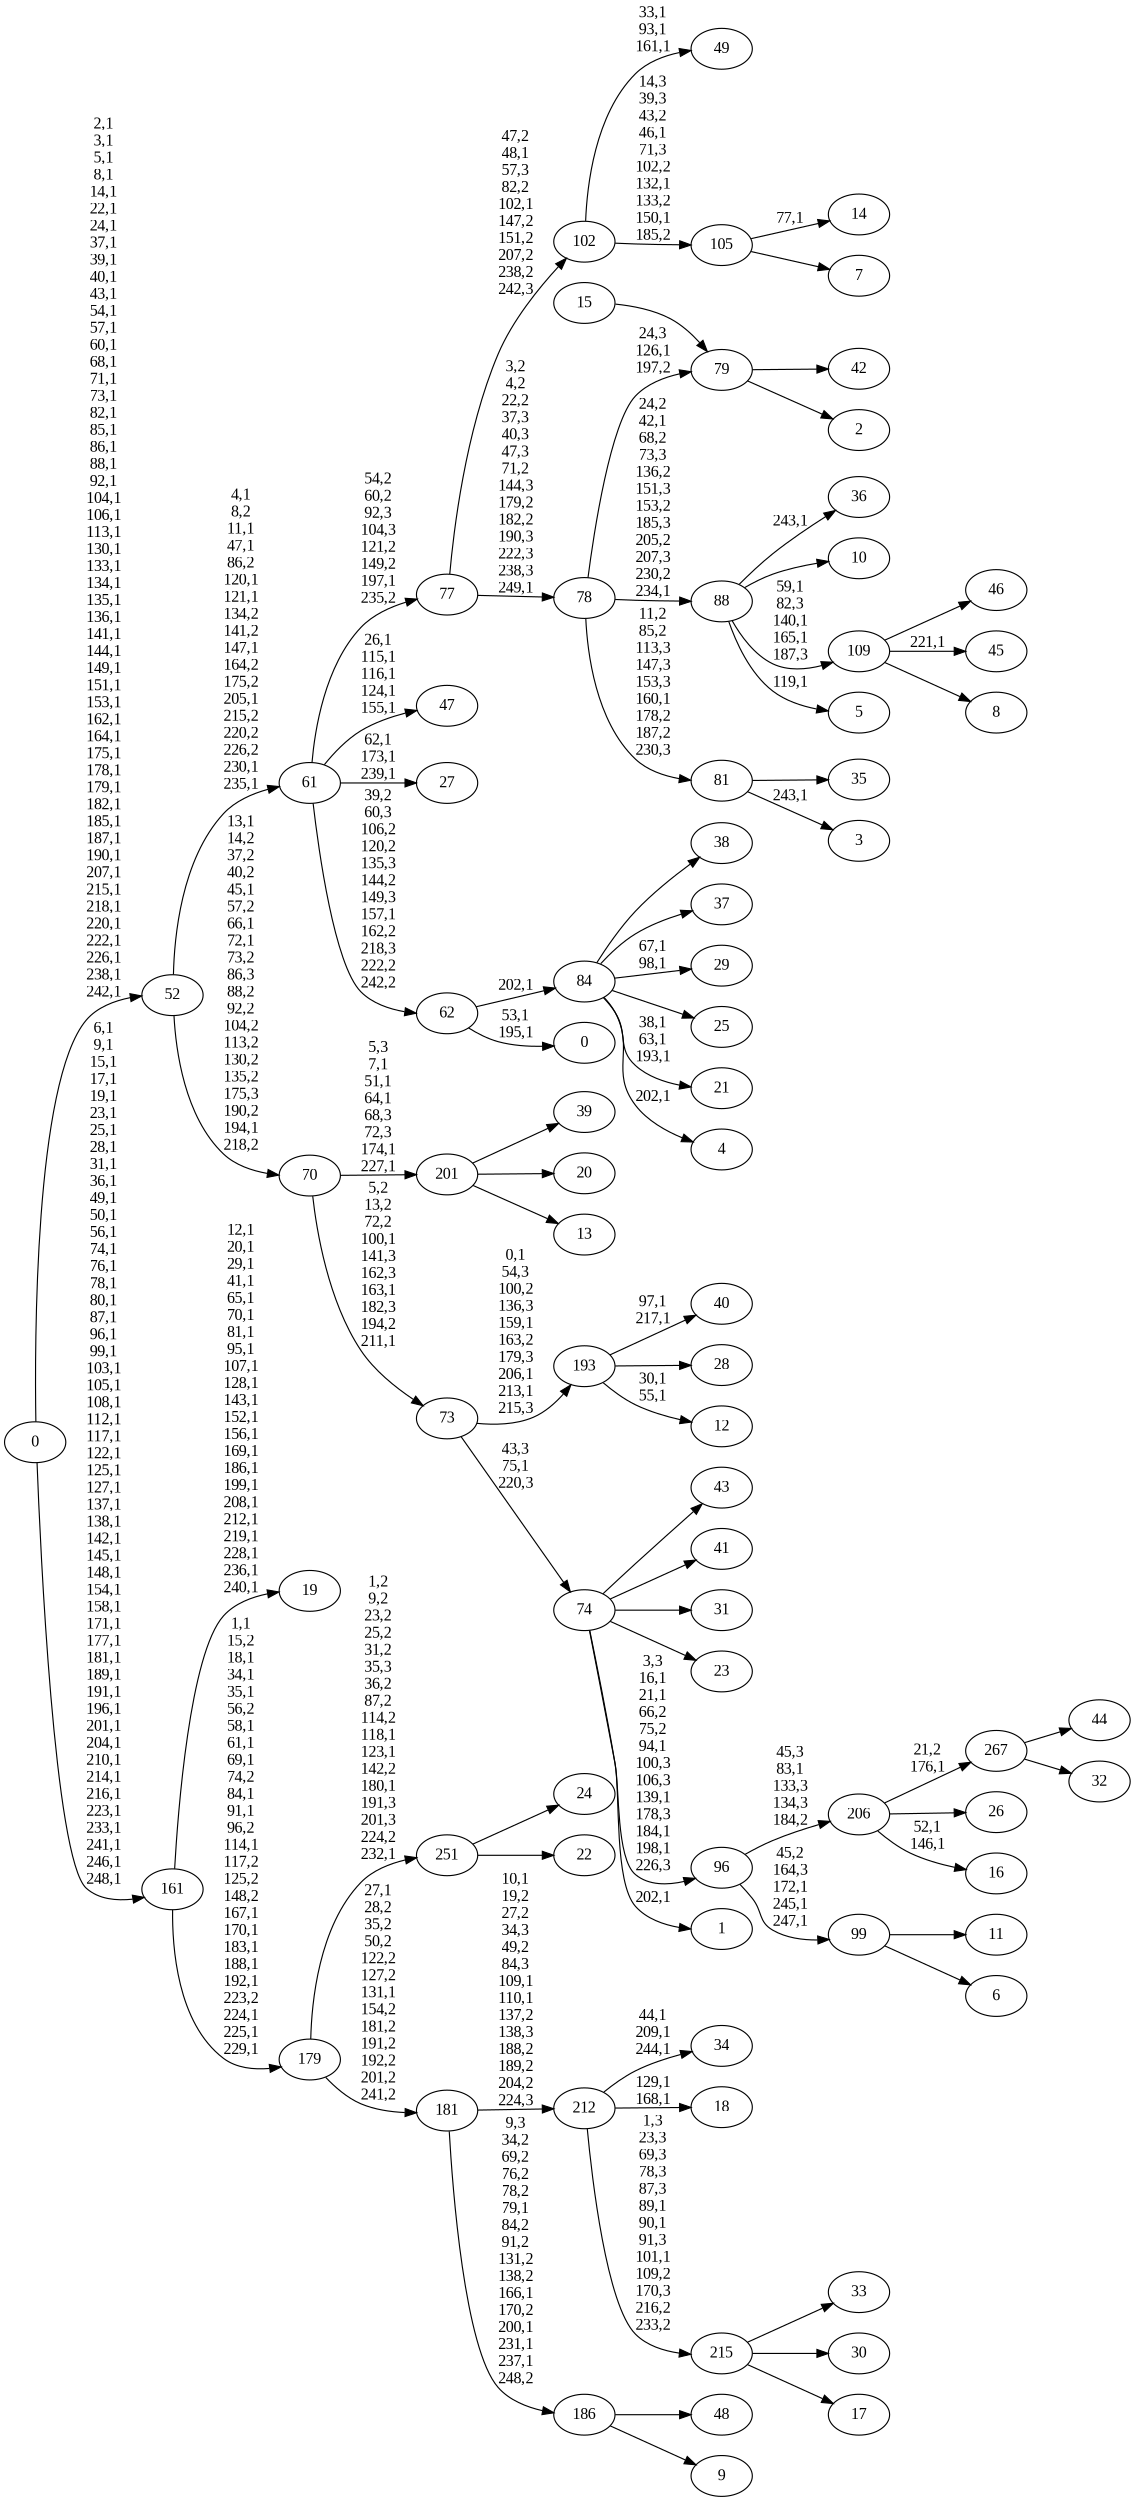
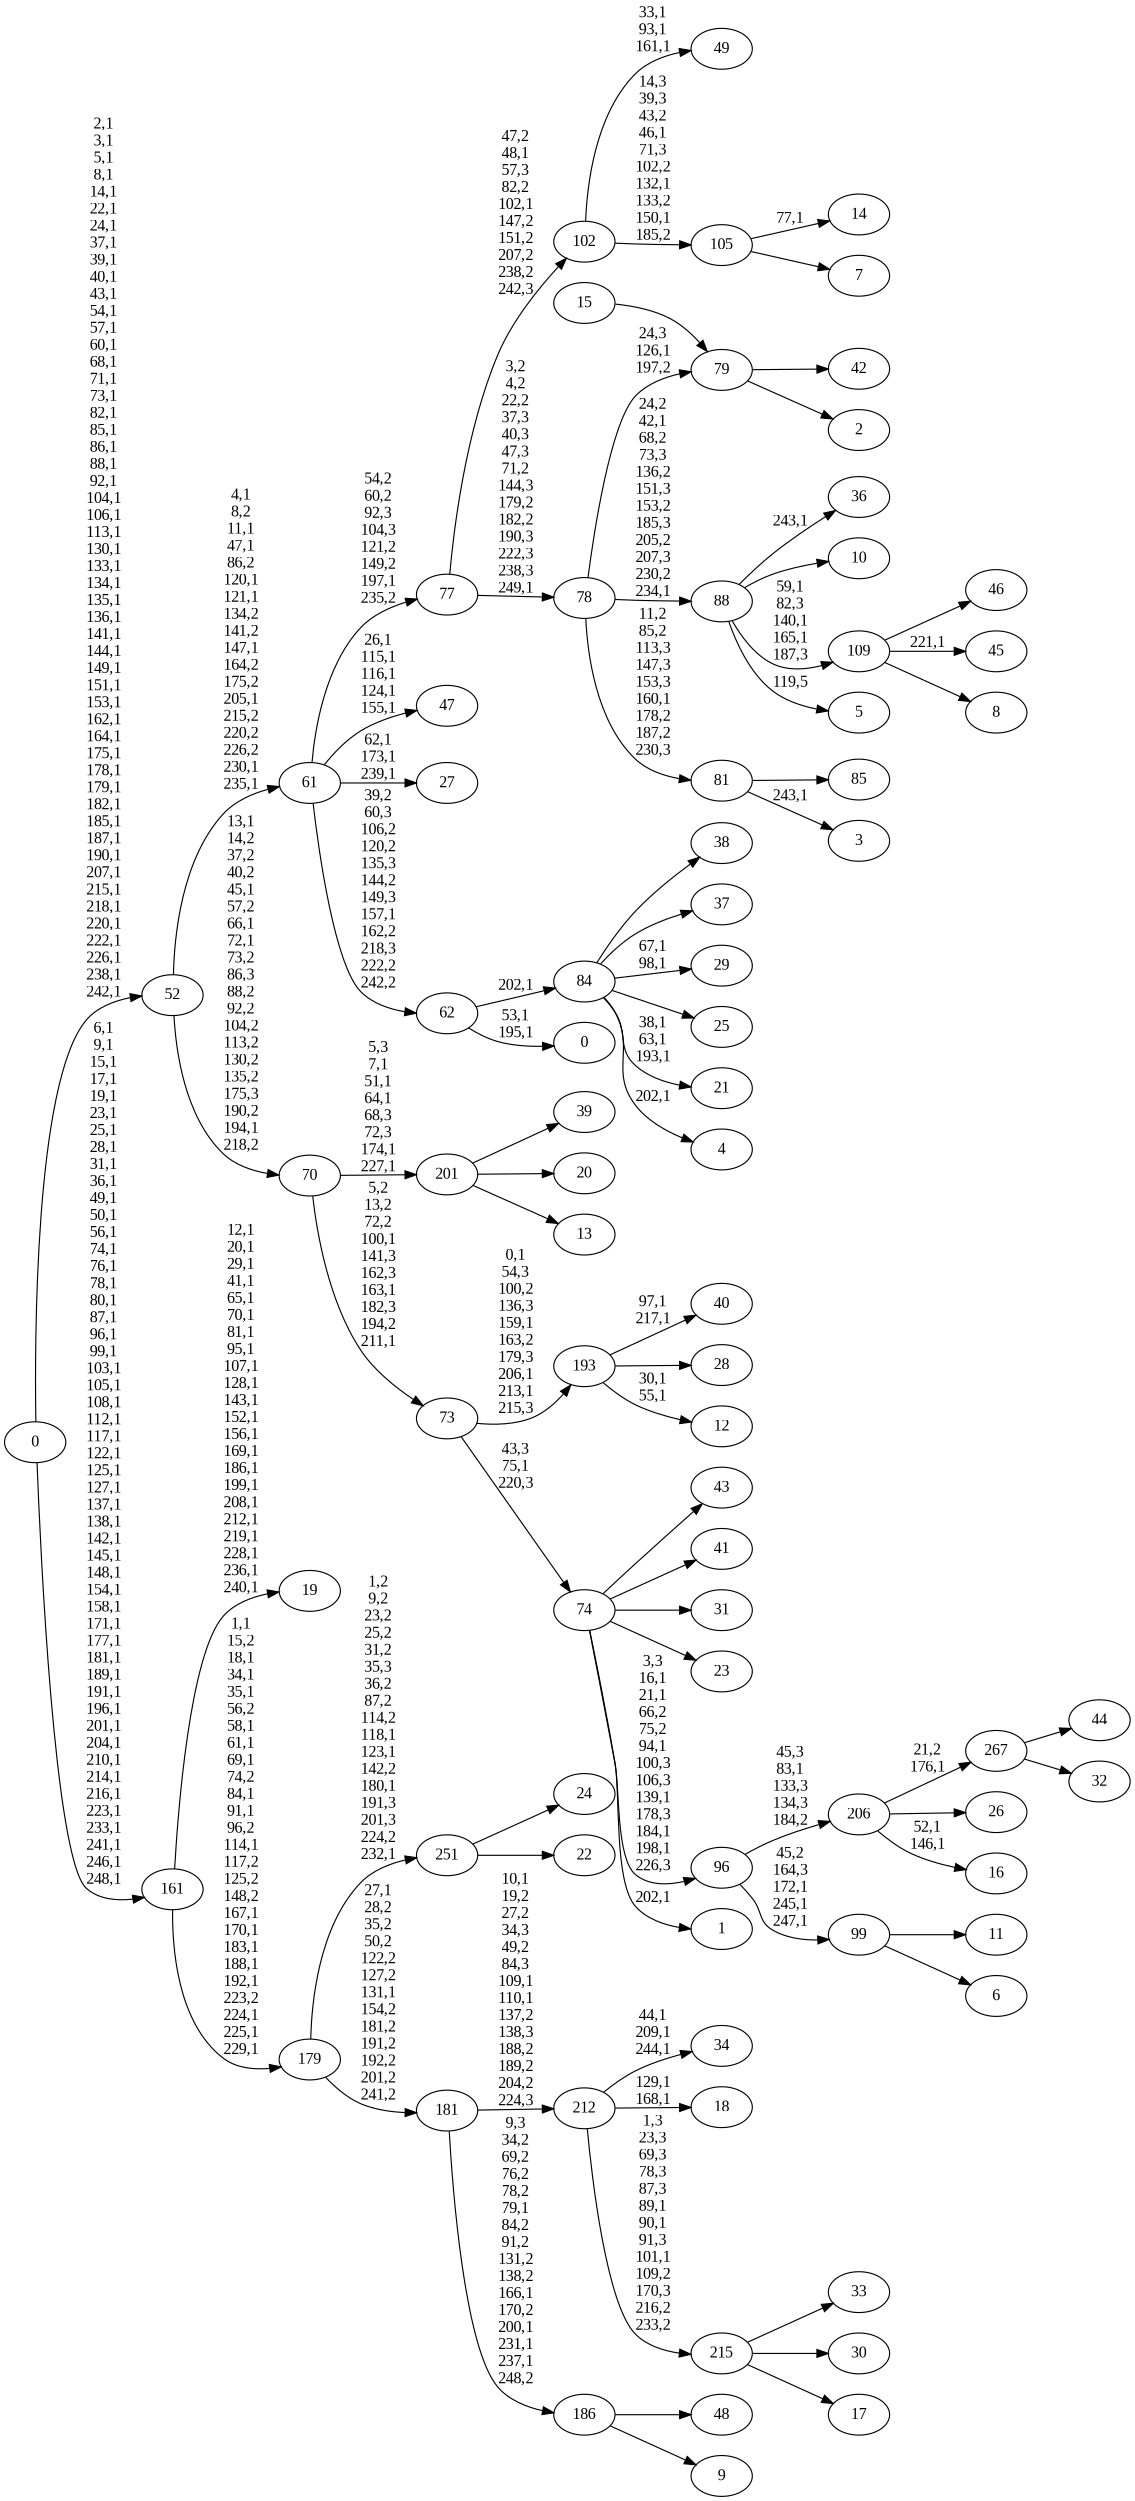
  digraph {
    fontname="Liberation Serif"
    rankdir=LR
    node [fontname="Liberation Serif"]
    edge [fontname="Liberation Serif"]
    n1 [label=49]
    n2 [label=48]
    n3 [label=47]
    n4 [label=46]
    n5 [label=45]
    n6 [label=44]
    n7 [label=43]
    n8 [label=42]
    n9 [label=41]
    n10 [label=40]
    n11 [label=39]
    n12 [label=38]
    n13 [label=37]
    n14 [label=36]
-   n15 [label=35]
+   n15 [label=85]
    n16 [label=34]
    n17 [label=33]
    n18 [label=32]
    267
    n20 [label=31]
    n21 [label=30]
    n22 [label=29]
    n23 [label=28]
    n24 [label=27]
    n25 [label=26]
    n26 [label=25]
    n27 [label=24]
    n28 [label=23]
    n29 [label=22]
    251
    n31 [label=21]
    n32 [label=20]
    n33 [label=19]
    n34 [label=18]
    n35 [label=17]
    215
    212
    n38 [label=16]
    206
    n40 [label=15]
    79
    n42 [label=14]
    n43 [label=13]
    201
    n45 [label=12]
    193
    n47 [label=11]
    n48 [label=10]
    n49 [label=9]
    186
    181
    179
    161
    n54 [label=8]
    109
    n56 [label=7]
    105
    102
    n59 [label=6]
    99
    96
    n62 [label=5]
    88
    n64 [label=4]
    84
    n66 [label=3]
    81
    n68 [label=2]
    78
    77
    n71 [label=1]
    74
    73
    70
    n75 [label=0]
    62
    61
    52
    0
    267 -> n6
    267 -> n18
    251 -> n27
    251 -> n29
    215 -> n17
    215 -> n21
    215 -> n35
    212 -> n16 [label="44,1\n209,1\n244,1"]
    212 -> n34 [label="129,1\n168,1"]
    212 -> 215 [label="1,3\n23,3\n69,3\n78,3\n87,3\n89,1\n90,1\n91,3\n101,1\n109,2\n170,3\n216,2\n233,2"]
    206 -> 267 [label="21,2\n176,1"]
    206 -> n25
    206 -> n38 [label="52,1\n146,1"]
    n40 -> 79
    79 -> n8
    79 -> n68
    201 -> n11
    201 -> n32
    201 -> n43
    193 -> n10 [label="97,1\n217,1"]
    193 -> n23
    193 -> n45 [label="30,1\n55,1"]
    186 -> n2
    186 -> n49
    181 -> 212 [label="10,1\n19,2\n27,2\n34,3\n49,2\n84,3\n109,1\n110,1\n137,2\n138,3\n188,2\n189,2\n204,2\n224,3"]
    181 -> 186 [label="9,3\n34,2\n69,2\n76,2\n78,2\n79,1\n84,2\n91,2\n131,2\n138,2\n166,1\n170,2\n200,1\n231,1\n237,1\n248,2"]
    179 -> 251 [label="1,2\n9,2\n23,2\n25,2\n31,2\n35,3\n36,2\n87,2\n114,2\n118,1\n123,1\n142,2\n180,1\n191,3\n201,3\n224,2\n232,1"]
    179 -> 181 [label="27,1\n28,2\n35,2\n50,2\n122,2\n127,2\n131,1\n154,2\n181,2\n191,2\n192,2\n201,2\n241,2"]
    161 -> n33 [label="12,1\n20,1\n29,1\n41,1\n65,1\n70,1\n81,1\n95,1\n107,1\n128,1\n143,1\n152,1\n156,1\n169,1\n186,1\n199,1\n208,1\n212,1\n219,1\n228,1\n236,1\n240,1"]
    161 -> 179 [label="1,1\n15,2\n18,1\n34,1\n35,1\n56,2\n58,1\n61,1\n69,1\n74,2\n84,1\n91,1\n96,2\n114,1\n117,2\n125,2\n148,2\n167,1\n170,1\n183,1\n188,1\n192,1\n223,2\n224,1\n225,1\n229,1"]
    109 -> n4
    109 -> n5 [label="221,1"]
    109 -> n54
    105 -> n42 [label="77,1"]
    105 -> n56
    102 -> n1 [label="33,1\n93,1\n161,1"]
    102 -> 105 [label="14,3\n39,3\n43,2\n46,1\n71,3\n102,2\n132,1\n133,2\n150,1\n185,2"]
    99 -> n47
    99 -> n59
    96 -> 206 [label="45,3\n83,1\n133,3\n134,3\n184,2"]
    96 -> 99 [label="45,2\n164,3\n172,1\n245,1\n247,1"]
    88 -> n14 [label="243,1"]
    88 -> n48
    88 -> 109 [label="59,1\n82,3\n140,1\n165,1\n187,3"]
-   88 -> n62 [label="119,1"]
+   88 -> n62 [label="119,5"]
    84 -> n12
    84 -> n13
    84 -> n22 [label="67,1\n98,1"]
    84 -> n26
    84 -> n31 [label="38,1\n63,1\n193,1"]
    84 -> n64 [label="202,1"]
    81 -> n15
    81 -> n66 [label="243,1"]
    78 -> 79 [label="24,3\n126,1\n197,2"]
    78 -> 88 [label="24,2\n42,1\n68,2\n73,3\n136,2\n151,3\n153,2\n185,3\n205,2\n207,3\n230,2\n234,1"]
    78 -> 81 [label="11,2\n85,2\n113,3\n147,3\n153,3\n160,1\n178,2\n187,2\n230,3"]
    77 -> 102 [label="47,2\n48,1\n57,3\n82,2\n102,1\n147,2\n151,2\n207,2\n238,2\n242,3"]
    77 -> 78 [label="3,2\n4,2\n22,2\n37,3\n40,3\n47,3\n71,2\n144,3\n179,2\n182,2\n190,3\n222,3\n238,3\n249,1"]
    74 -> n7
    74 -> n9
    74 -> n20
    74 -> n28
    74 -> 96 [label="3,3\n16,1\n21,1\n66,2\n75,2\n94,1\n100,3\n106,3\n139,1\n178,3\n184,1\n198,1\n226,3"]
    74 -> n71 [label="202,1"]
    73 -> 193 [label="0,1\n54,3\n100,2\n136,3\n159,1\n163,2\n179,3\n206,1\n213,1\n215,3"]
    73 -> 74 [label="43,3\n75,1\n220,3"]
    70 -> 201 [label="5,3\n7,1\n51,1\n64,1\n68,3\n72,3\n174,1\n227,1"]
    70 -> 73 [label="5,2\n13,2\n72,2\n100,1\n141,3\n162,3\n163,1\n182,3\n194,2\n211,1"]
    62 -> 84 [label="202,1"]
    62 -> n75 [label="53,1\n195,1"]
    61 -> n3 [label="26,1\n115,1\n116,1\n124,1\n155,1"]
    61 -> n24 [label="62,1\n173,1\n239,1"]
    61 -> 77 [label="54,2\n60,2\n92,3\n104,3\n121,2\n149,2\n197,1\n235,2"]
    61 -> 62 [label="39,2\n60,3\n106,2\n120,2\n135,3\n144,2\n149,3\n157,1\n162,2\n218,3\n222,2\n242,2"]
    52 -> 70 [label="13,1\n14,2\n37,2\n40,2\n45,1\n57,2\n66,1\n72,1\n73,2\n86,3\n88,2\n92,2\n104,2\n113,2\n130,2\n135,2\n175,3\n190,2\n194,1\n218,2"]
    52 -> 61 [label="4,1\n8,2\n11,1\n47,1\n86,2\n120,1\n121,1\n134,2\n141,2\n147,1\n164,2\n175,2\n205,1\n215,2\n220,2\n226,2\n230,1\n235,1"]
    0 -> 161 [label="6,1\n9,1\n15,1\n17,1\n19,1\n23,1\n25,1\n28,1\n31,1\n36,1\n49,1\n50,1\n56,1\n74,1\n76,1\n78,1\n80,1\n87,1\n96,1\n99,1\n103,1\n105,1\n108,1\n112,1\n117,1\n122,1\n125,1\n127,1\n137,1\n138,1\n142,1\n145,1\n148,1\n154,1\n158,1\n171,1\n177,1\n181,1\n189,1\n191,1\n196,1\n201,1\n204,1\n210,1\n214,1\n216,1\n223,1\n233,1\n241,1\n246,1\n248,1"]
    0 -> 52 [label="2,1\n3,1\n5,1\n8,1\n14,1\n22,1\n24,1\n37,1\n39,1\n40,1\n43,1\n54,1\n57,1\n60,1\n68,1\n71,1\n73,1\n82,1\n85,1\n86,1\n88,1\n92,1\n104,1\n106,1\n113,1\n130,1\n133,1\n134,1\n135,1\n136,1\n141,1\n144,1\n149,1\n151,1\n153,1\n162,1\n164,1\n175,1\n178,1\n179,1\n182,1\n185,1\n187,1\n190,1\n207,1\n215,1\n218,1\n220,1\n222,1\n226,1\n238,1\n242,1"]
  }
